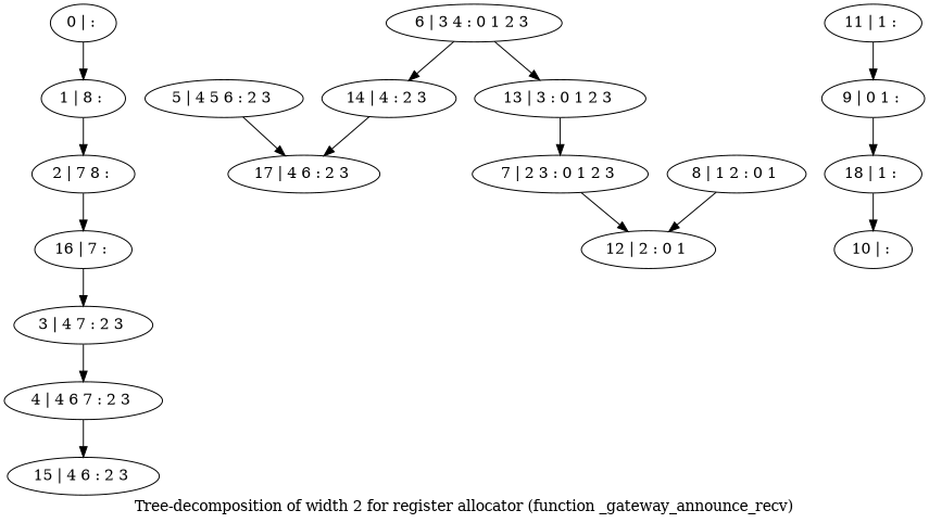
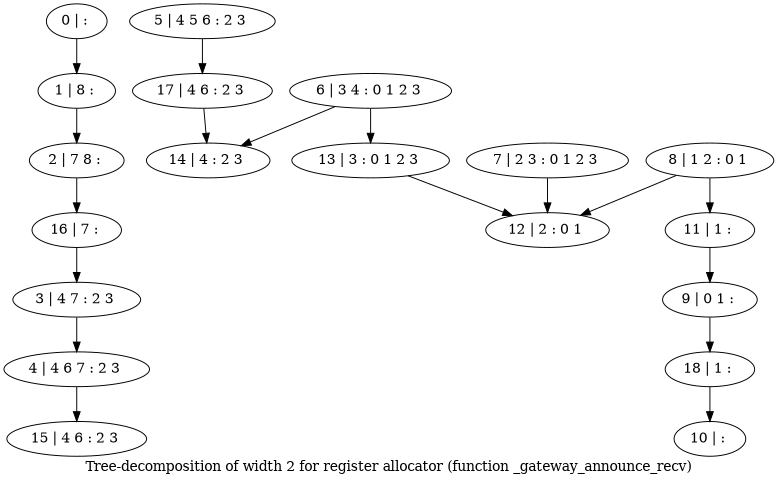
  digraph {
    label="Tree-decomposition of width 2 for register allocator (function _gateway_announce_recv)"
    n1 [label="0 | : "]
    n2 [label="1 | 8 : "]
    n3 [label="2 | 7 8 : "]
    n4 [label="16 | 7 : "]
    n5 [label="3 | 4 7 : 2 3 "]
    n6 [label="4 | 4 6 7 : 2 3 "]
    n7 [label="15 | 4 6 : 2 3 "]
    n8 [label="5 | 4 5 6 : 2 3 "]
    n9 [label="17 | 4 6 : 2 3 "]
    n10 [label="14 | 4 : 2 3 "]
    n11 [label="6 | 3 4 : 0 1 2 3 "]
    n12 [label="13 | 3 : 0 1 2 3 "]
    n13 [label="7 | 2 3 : 0 1 2 3 "]
    n14 [label="12 | 2 : 0 1 "]
    n15 [label="8 | 1 2 : 0 1 "]
    n16 [label="11 | 1 : "]
    n17 [label="9 | 0 1 : "]
    n18 [label="18 | 1 : "]
    n19 [label="10 | : "]
    n1 -> n2
    n2 -> n3
    n3 -> n4
    n4 -> n5
    n5 -> n6
    n6 -> n7
    n8 -> n9
-   n10 -> n9
+   n9 -> n10
    n11 -> n10
    n11 -> n12
-   n12 -> n13
+   n12 -> n14
    n13 -> n14
    n15 -> n14
+   n15 -> n16
    n16 -> n17
    n17 -> n18
    n18 -> n19
  }
